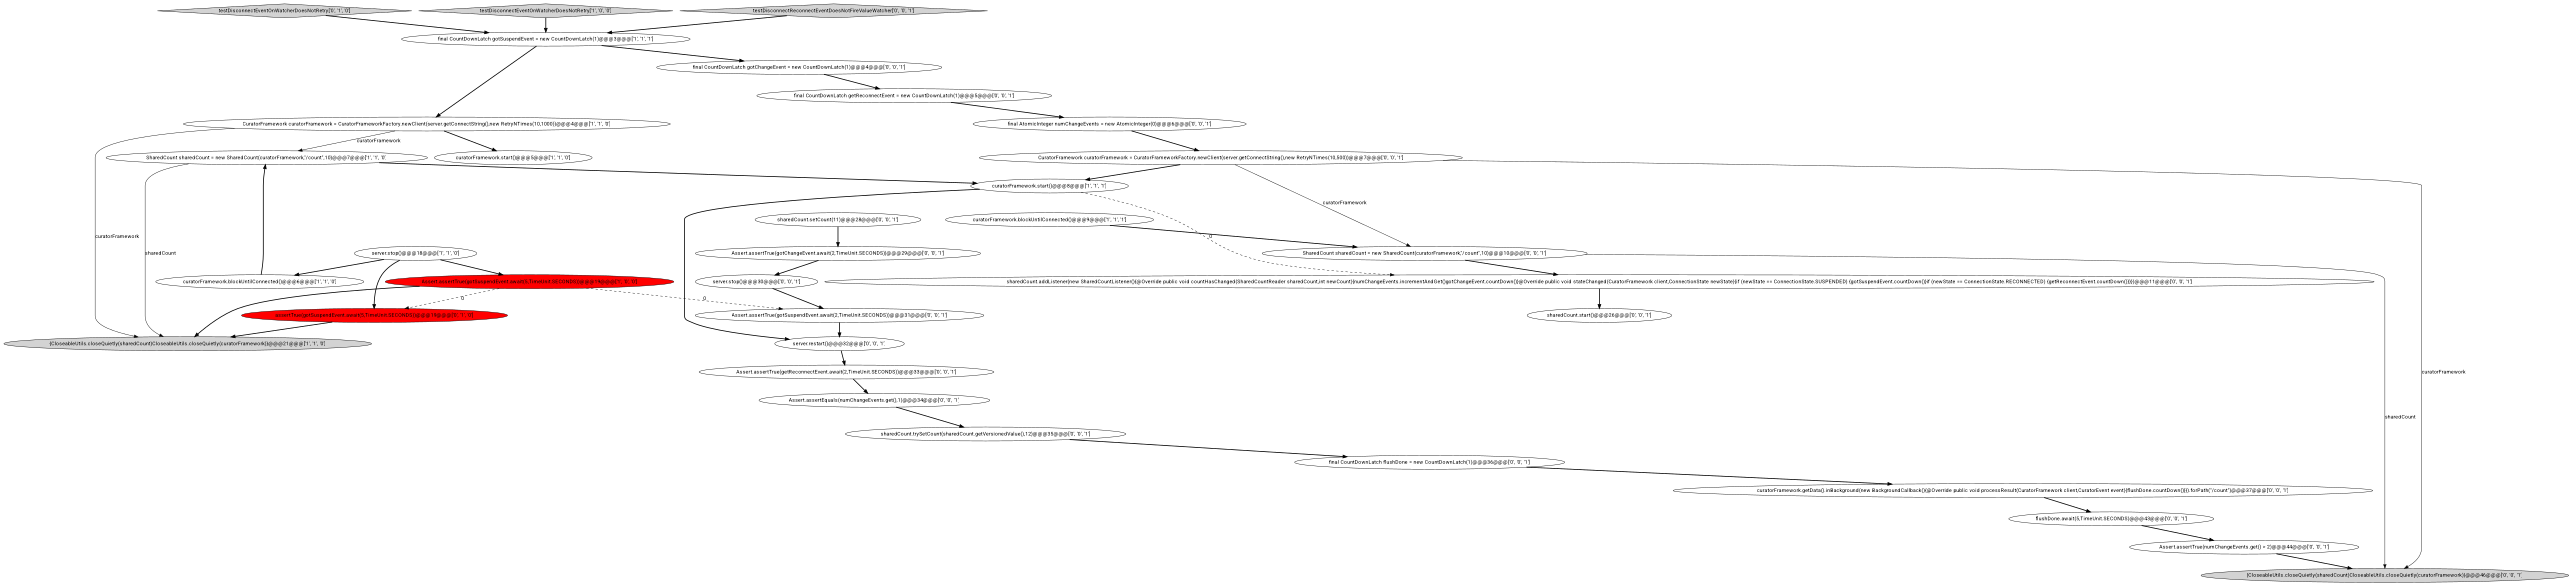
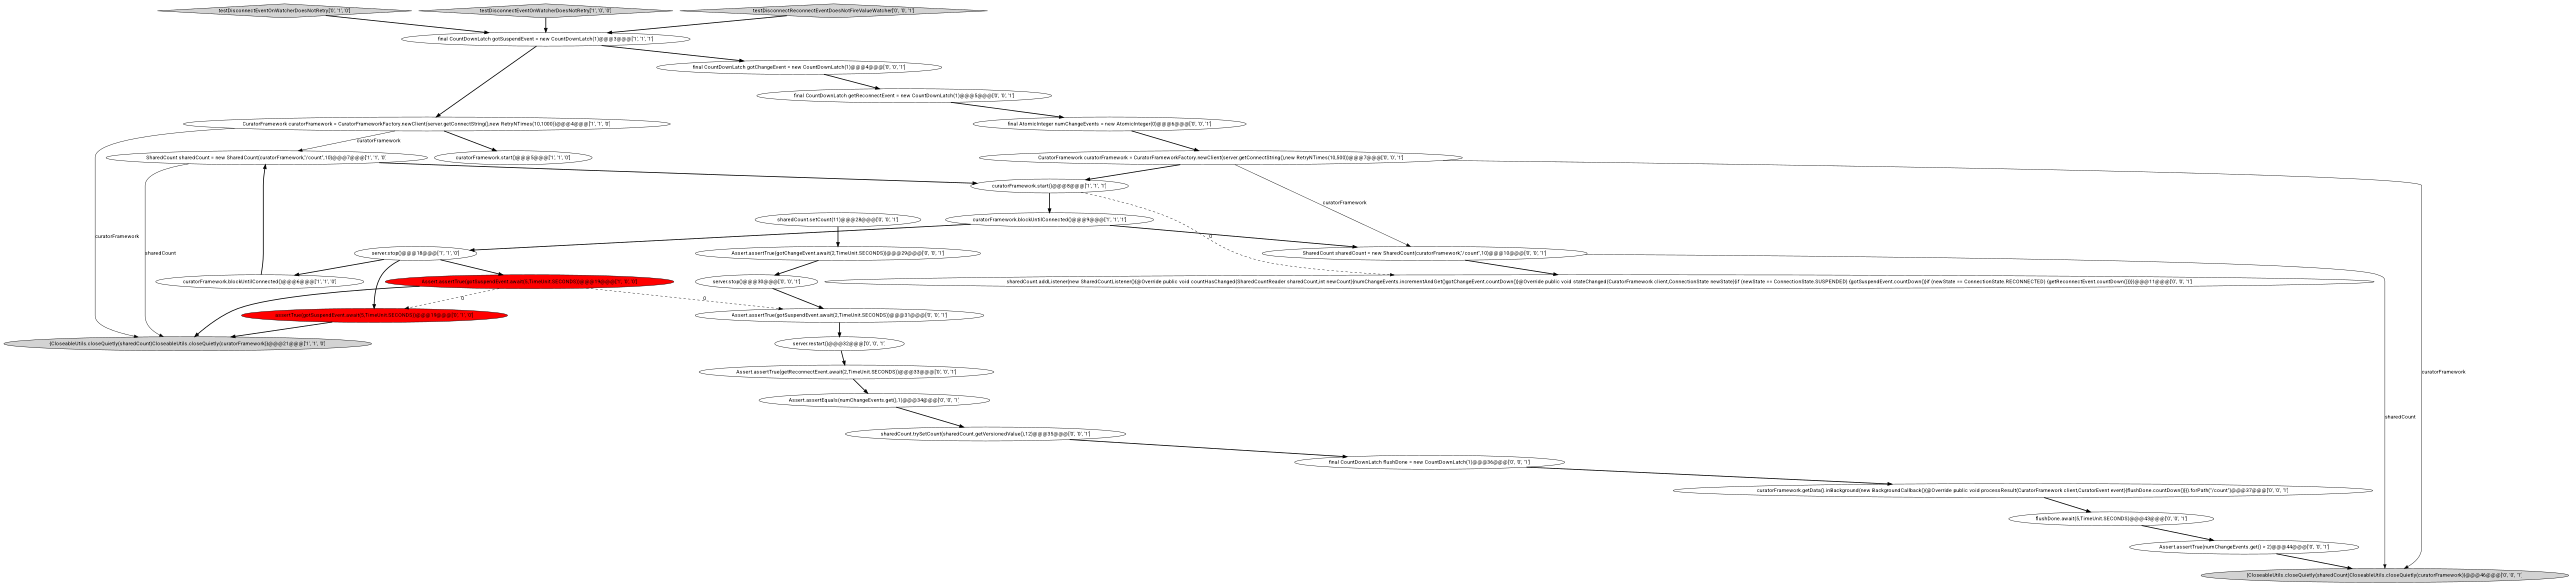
  digraph {
    fontname=Roboto
    node [fillcolor=white fontname=Roboto shape=ellipse style=filled]
    edge [fontname=Roboto style=bold]
    n1 [fillcolor=red label="Assert.assertTrue(gotSuspendEvent.await(5,TimeUnit.SECONDS))@@@19@@@['1', '0', '0']"]
    n2 [fillcolor=red label="assertTrue(gotSuspendEvent.await(5,TimeUnit.SECONDS))@@@19@@@['0', '1', '0']"]
    n3 [label="Assert.assertTrue(gotSuspendEvent.await(2,TimeUnit.SECONDS))@@@31@@@['0', '0', '1']"]
    n4 [fillcolor=lightgray label="{CloseableUtils.closeQuietly(sharedCount)CloseableUtils.closeQuietly(curatorFramework)}@@@21@@@['1', '1', '0']"]
    n5 [label="server.restart()@@@32@@@['0', '0', '1']"]
    n6 [label="curatorFramework.blockUntilConnected()@@@9@@@['1', '1', '1']"]
    n7 [label="SharedCount sharedCount = new SharedCount(curatorFramework,\"/count\",10)@@@10@@@['0', '0', '1']"]
    n8 [label="server.stop()@@@18@@@['1', '1', '0']"]
    n9 [label="sharedCount.addListener(new SharedCountListener(){@Override public void countHasChanged(SharedCountReader sharedCount,int newCount){numChangeEvents.incrementAndGet()gotChangeEvent.countDown()}@Override public void stateChanged(CuratorFramework client,ConnectionState newState){if (newState == ConnectionState.SUSPENDED) {gotSuspendEvent.countDown()}if (newState == ConnectionState.RECONNECTED) {getReconnectEvent.countDown()}}})@@@11@@@['0', '0', '1']"]
    n10 [fillcolor=lightgray label="{CloseableUtils.closeQuietly(sharedCount)CloseableUtils.closeQuietly(curatorFramework)}@@@46@@@['0', '0', '1']"]
    n11 [label="curatorFramework.blockUntilConnected()@@@6@@@['1', '1', '0']"]
    n12 [label="Assert.assertEquals(numChangeEvents.get(),1)@@@34@@@['0', '0', '1']"]
    n13 [label="sharedCount.trySetCount(sharedCount.getVersionedValue(),12)@@@35@@@['0', '0', '1']"]
    n14 [label="final CountDownLatch flushDone = new CountDownLatch(1)@@@36@@@['0', '0', '1']"]
    n15 [label="Assert.assertTrue(gotChangeEvent.await(2,TimeUnit.SECONDS))@@@29@@@['0', '0', '1']"]
    n16 [label="server.stop()@@@30@@@['0', '0', '1']"]
    n17 [label="SharedCount sharedCount = new SharedCount(curatorFramework,\"/count\",10)@@@7@@@['1', '1', '0']"]
    n18 [label="curatorFramework.start()@@@8@@@['1', '1', '1']"]
    n19 [label="sharedCount.setCount(11)@@@28@@@['0', '0', '1']"]
    n20 [fillcolor=lightgray label="testDisconnectEventOnWatcherDoesNotRetry['0', '1', '0']" shape=diamond]
    n21 [label="final CountDownLatch gotSuspendEvent = new CountDownLatch(1)@@@3@@@['1', '1', '1']"]
    n22 [label="CuratorFramework curatorFramework = CuratorFrameworkFactory.newClient(server.getConnectString(),new RetryNTimes(10,1000))@@@4@@@['1', '1', '0']"]
    n23 [label="final CountDownLatch gotChangeEvent = new CountDownLatch(1)@@@4@@@['0', '0', '1']"]
    n24 [label="curatorFramework.start()@@@5@@@['1', '1', '0']"]
    n25 [label="final CountDownLatch getReconnectEvent = new CountDownLatch(1)@@@5@@@['0', '0', '1']"]
    n26 [label="curatorFramework.getData().inBackground(new BackgroundCallback(){@Override public void processResult(CuratorFramework client,CuratorEvent event){flushDone.countDown()}}).forPath(\"/count\")@@@37@@@['0', '0', '1']"]
    n27 [label="flushDone.await(5,TimeUnit.SECONDS)@@@43@@@['0', '0', '1']"]
    n28 [label="Assert.assertTrue(numChangeEvents.get() > 2)@@@44@@@['0', '0', '1']"]
-   n29 [label="sharedCount.start()@@@26@@@['0', '0', '1']"]
    n30 [label="Assert.assertTrue(getReconnectEvent.await(2,TimeUnit.SECONDS))@@@33@@@['0', '0', '1']"]
    n31 [fillcolor=lightgray label="testDisconnectEventOnWatcherDoesNotRetry['1', '0', '0']" shape=diamond]
    n32 [label="final AtomicInteger numChangeEvents = new AtomicInteger(0)@@@6@@@['0', '0', '1']"]
    n33 [label="CuratorFramework curatorFramework = CuratorFrameworkFactory.newClient(server.getConnectString(),new RetryNTimes(10,500))@@@7@@@['0', '0', '1']"]
    n34 [fillcolor=lightgray label="testDisconnectReconnectEventDoesNotFireValueWatcher['0', '0', '1']" shape=diamond]
    n1 -> n2 [label=0 style=dashed]
    n1 -> n3 [label=0 style=dashed]
    n1 -> n4
    n2 -> n4
    n3 -> n5
    n5 -> n30
    n6 -> n7
+   n6 -> n8
    n7 -> n9
    n7 -> n10 [label=sharedCount style=solid]
    n8 -> n1
    n8 -> n2
    n8 -> n11
-   n9 -> n29
    n11 -> n17
    n12 -> n13
    n13 -> n14
    n14 -> n26
    n15 -> n16
    n16 -> n3
    n17 -> n4 [label=sharedCount style=solid]
    n17 -> n18
-   n18 -> n5
+   n18 -> n6
    n18 -> n9 [label=0 style=dashed]
    n19 -> n15
    n20 -> n21
    n21 -> n22
    n21 -> n23
    n22 -> n4 [label=curatorFramework style=solid]
    n22 -> n17 [label=curatorFramework style=solid]
    n22 -> n24
    n23 -> n25
    n25 -> n32
    n26 -> n27
    n27 -> n28
    n28 -> n10
    n30 -> n12
    n31 -> n21
    n32 -> n33
    n33 -> n7 [label=curatorFramework style=solid]
    n33 -> n10 [label=curatorFramework style=solid]
    n33 -> n18
    n34 -> n21
  }
